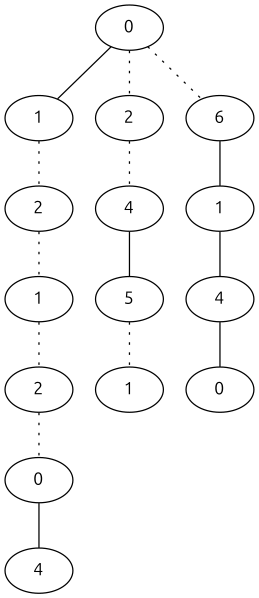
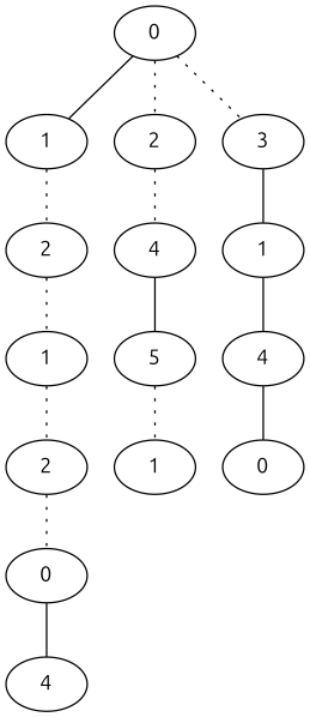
  graph {
    fontname=Ubuntu
    node [fontname=Ubuntu]
    edge [fontname=Ubuntu style=dotted]
    n1 [label=0]
    n2 [label=1]
    n3 [label=2]
-   n4 [label=6]
+   n4 [label=3]
    n5 [label=2]
    n6 [label=1]
    n7 [label=2]
    n8 [label=0]
    n9 [label=4]
    n10 [label=4]
    n11 [label=5]
    n12 [label=1]
    n13 [label=1]
    n14 [label=4]
    n15 [label=0]
    n1 -- n2 [style=""]
    n1 -- n3
    n1 -- n4
    n2 -- n5
    n3 -- n10
    n4 -- n13 [style=""]
    n5 -- n6
    n6 -- n7
    n7 -- n8
    n8 -- n9 [style=""]
    n10 -- n11 [style=""]
    n11 -- n12
    n13 -- n14 [style=""]
    n14 -- n15 [style=""]
  }
